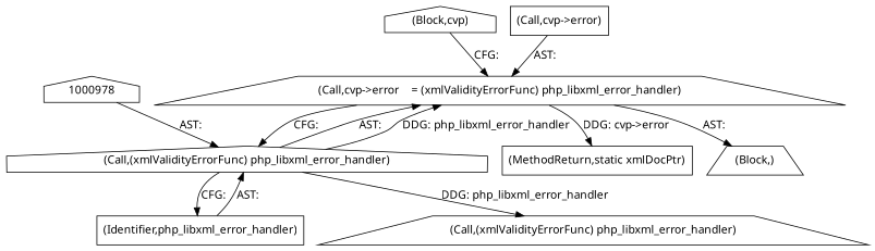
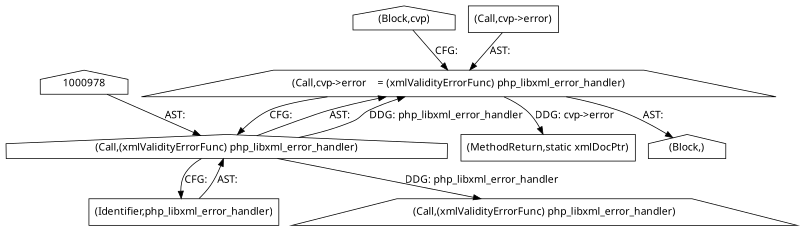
  digraph {
    fontname="Noto Sans"
    node [fontname="Noto Sans" shape=trapezium]
    edge [fontname="Noto Sans"]
    n1 [label="(Call,cvp->error    = (xmlValidityErrorFunc) php_libxml_error_handler)"]
    n2 [label="(Call,(xmlValidityErrorFunc) php_libxml_error_handler)" shape=house]
    n3 [label="(MethodReturn,static xmlDocPtr)" shape=box]
-   n4 [label="(Block,)"]
+   n4 [label="(Block,)" shape=house]
    n5 [label="(Identifier,php_libxml_error_handler)" shape=box]
    n6 [label="(Call,(xmlValidityErrorFunc) php_libxml_error_handler)"]
    n7 [label="(Block,cvp)" shape=house]
    n8 [label="(Call,cvp->error)" shape=box]
    1000978 [shape=house]
    n1 -> n2 [label="CFG: "]
    n1 -> n3 [label="DDG: cvp->error"]
    n1 -> n4 [label="AST: "]
    n2 -> n1 [label="AST: "]
    n2 -> n1 [label="DDG: php_libxml_error_handler"]
    n2 -> n5 [label="CFG: "]
    n2 -> n6 [label="DDG: php_libxml_error_handler"]
    n5 -> n2 [label="AST: "]
    n7 -> n1 [label="CFG: "]
    n8 -> n1 [label="AST: "]
    1000978 -> n2 [label="AST: "]
  }
